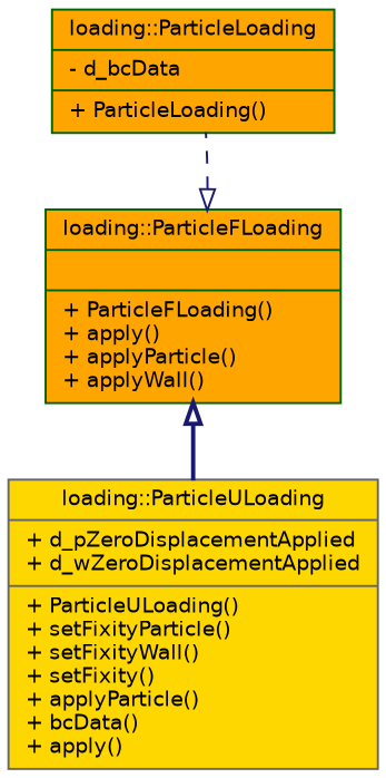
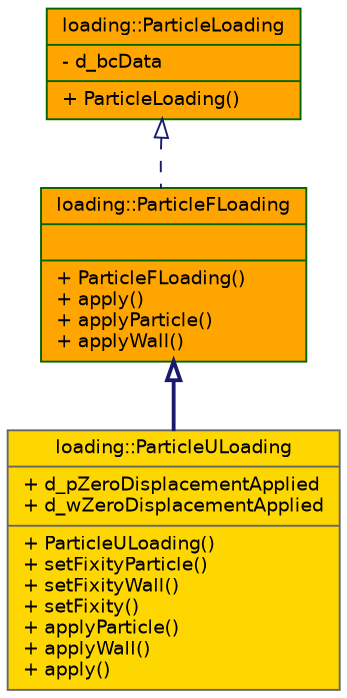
  digraph {
    node [color=darkgreen fillcolor=orange fontname=Helvetica fontsize=10 shape=record style=filled]
    edge [arrowtail=onormal color=midnightblue dir=back fontname=Helvetica fontsize=10 labelfontname=Helvetica labelfontsize=10]
    n1 [fontcolor=black height=0.2 label="{loading::ParticleLoading\n|- d_bcData\l|+ ParticleLoading()\l}" width=0.4]
    n2 [height=0.2 label="{loading::ParticleFLoading\n||+ ParticleFLoading()\l+ apply()\l+ applyParticle()\l+ applyWall()\l}" width=0.4]
-   n3 [color=gray40 fillcolor=gold height=0.2 label="{loading::ParticleULoading\n|+ d_pZeroDisplacementApplied\l+ d_wZeroDisplacementApplied\l|+ ParticleULoading()\l+ setFixityParticle()\l+ setFixityWall()\l+ setFixity()\l+ applyParticle()\l+ bcData()\l+ apply()\l}" width=0.4]
-   n2 -> n1 [style=dashed]
+   n3 [color=gray40 fillcolor=gold height=0.2 label="{loading::ParticleULoading\n|+ d_pZeroDisplacementApplied\l+ d_wZeroDisplacementApplied\l|+ ParticleULoading()\l+ setFixityParticle()\l+ setFixityWall()\l+ setFixity()\l+ applyParticle()\l+ applyWall()\l+ apply()\l}" width=0.4]
+   n1 -> n2 [style=dashed]
    n2 -> n3 [style=bold]
  }
